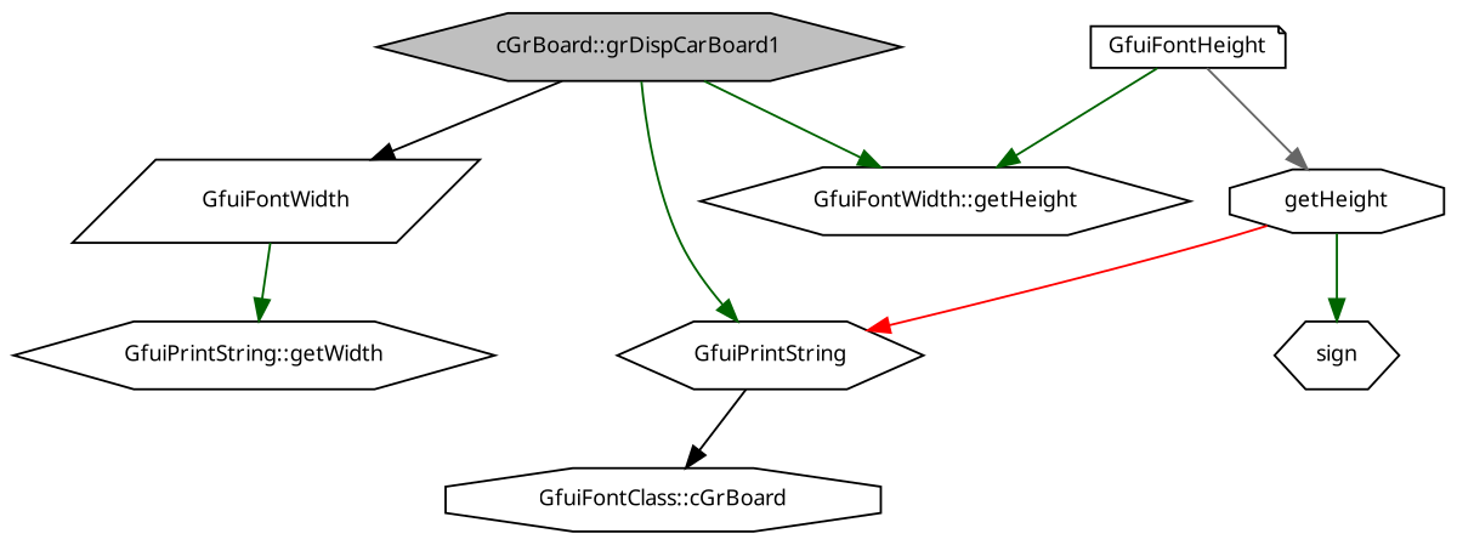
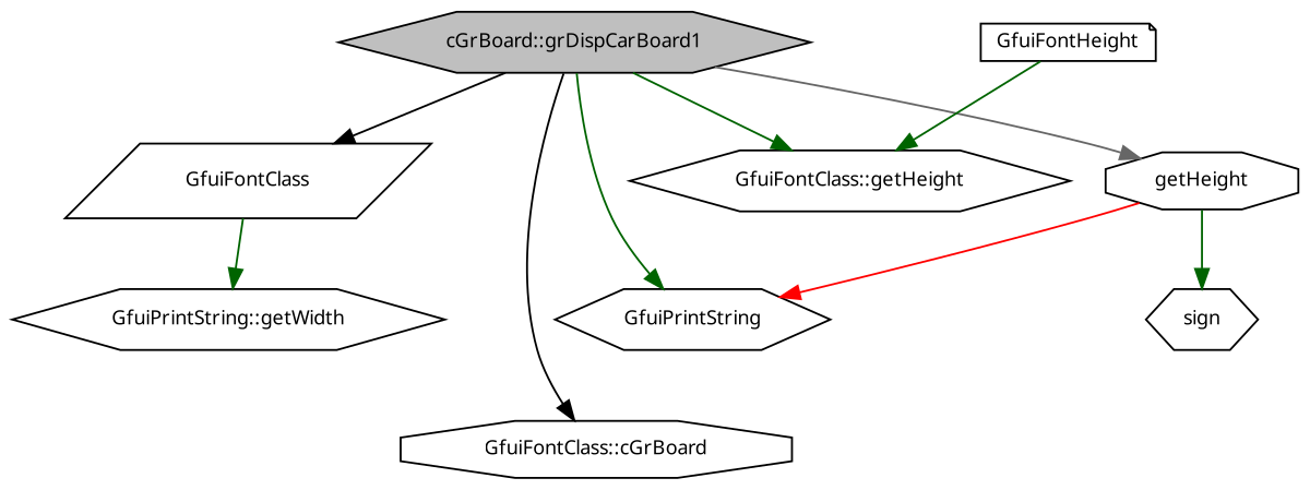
  digraph {
    fontname="Noto Sans"
    rankdir=TB
    node [color=black fillcolor=white fontname="Noto Sans" fontsize=10 shape=hexagon style=filled]
    edge [color=darkgreen fontname="Noto Sans" fontsize=10 labelfontname=Helvetica labelfontsize=10 style=solid]
    n1 [fillcolor=grey75 fontcolor=black height=0.2 label="cGrBoard::grDispCarBoard1" width=0.4]
-   n2 [height=0.2 label=GfuiFontWidth shape=parallelogram width=0.4]
+   n2 [height=0.2 label=GfuiFontClass shape=parallelogram width=0.4]
    n3 [height=0.2 label=GfuiPrintString width=0.4]
    n4 [height=0.2 label=getHeight shape=octagon width=0.4]
-   n5 [height=0.2 label="GfuiFontWidth::getHeight" width=0.4]
+   n5 [height=0.2 label="GfuiFontClass::getHeight" width=0.4]
    n6 [height=0.2 label=GfuiFontHeight shape=note width=0.4]
    n7 [height=0.2 label="GfuiPrintString::getWidth" width=0.4]
    n8 [height=0.2 label="GfuiFontClass::cGrBoard" shape=octagon width=0.4]
    n9 [height=0.2 label=sign width=0.4]
    n1 -> n2 [color=black]
    n1 -> n3
-   n6 -> n4 [color=gray40]
+   n1 -> n4 [color=gray40]
    n1 -> n5
    n2 -> n7
-   n3 -> n8 [color=black]
+   n1 -> n8 [color=black]
    n4 -> n3 [color=red]
    n4 -> n9
    n6 -> n5
  }
